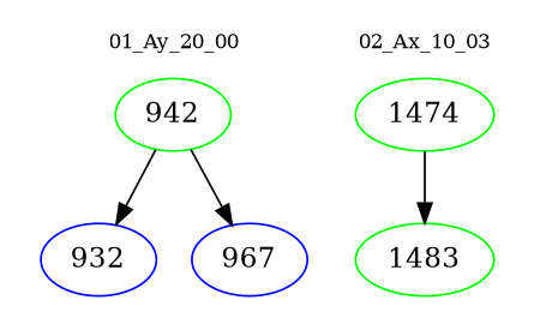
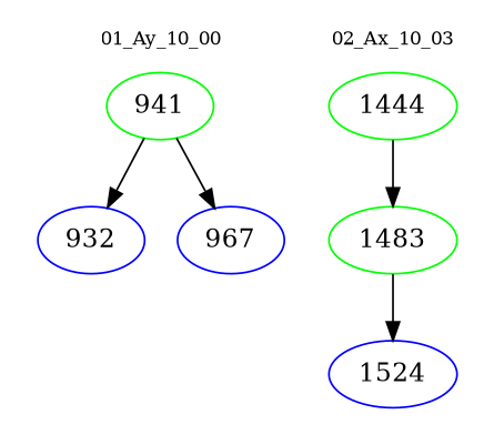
  digraph {
    node [color=green]
    edge [color=black]
-   n1 [label=942]
+   n1 [label=941]
    n2 [color=blue label=932]
    n3 [color=blue label=967]
    n4 [label=1483]
-   n5 [label=1474]
+   n5 [label=1444]
+   n6 [color=blue label=1524]
    subgraph cluster_1 {
      color=white
      fontsize=10
-     label="01_Ay_20_00"
+     label="01_Ay_10_00"
      n1
      n2
      n3
    }
    subgraph cluster_2 {
      color=white
      fontsize=10
      label="02_Ax_10_03"
      n4
      n5
+     n6
    }
    n1 -> n2
    n1 -> n3
+   n4 -> n6
    n5 -> n4
  }
